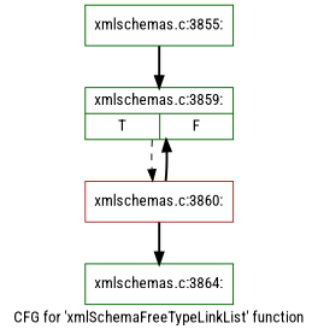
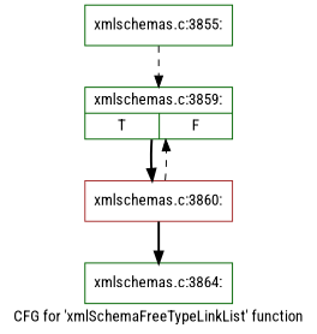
  digraph {
    fontname="Roboto Condensed"
    label="CFG for 'xmlSchemaFreeTypeLinkList' function"
    node [color=darkgreen fontname="Roboto Condensed" shape=record]
    edge [fontname="Roboto Condensed" style=dashed]
    n1 [label="{xmlschemas.c:3855:}"]
    n2 [label="{xmlschemas.c:3859:|{<s0>T|<s1>F}}"]
    n3 [color=brown label="{xmlschemas.c:3860:}"]
    n4 [label="{xmlschemas.c:3864:}"]
-   n1 -> n2 [style=bold]
-   n2 -> n3
-   n3 -> n2 [style=bold]
+   n1 -> n2
+   n2 -> n3 [style=bold]
+   n3 -> n2
    n3 -> n4 [style=bold]
  }
